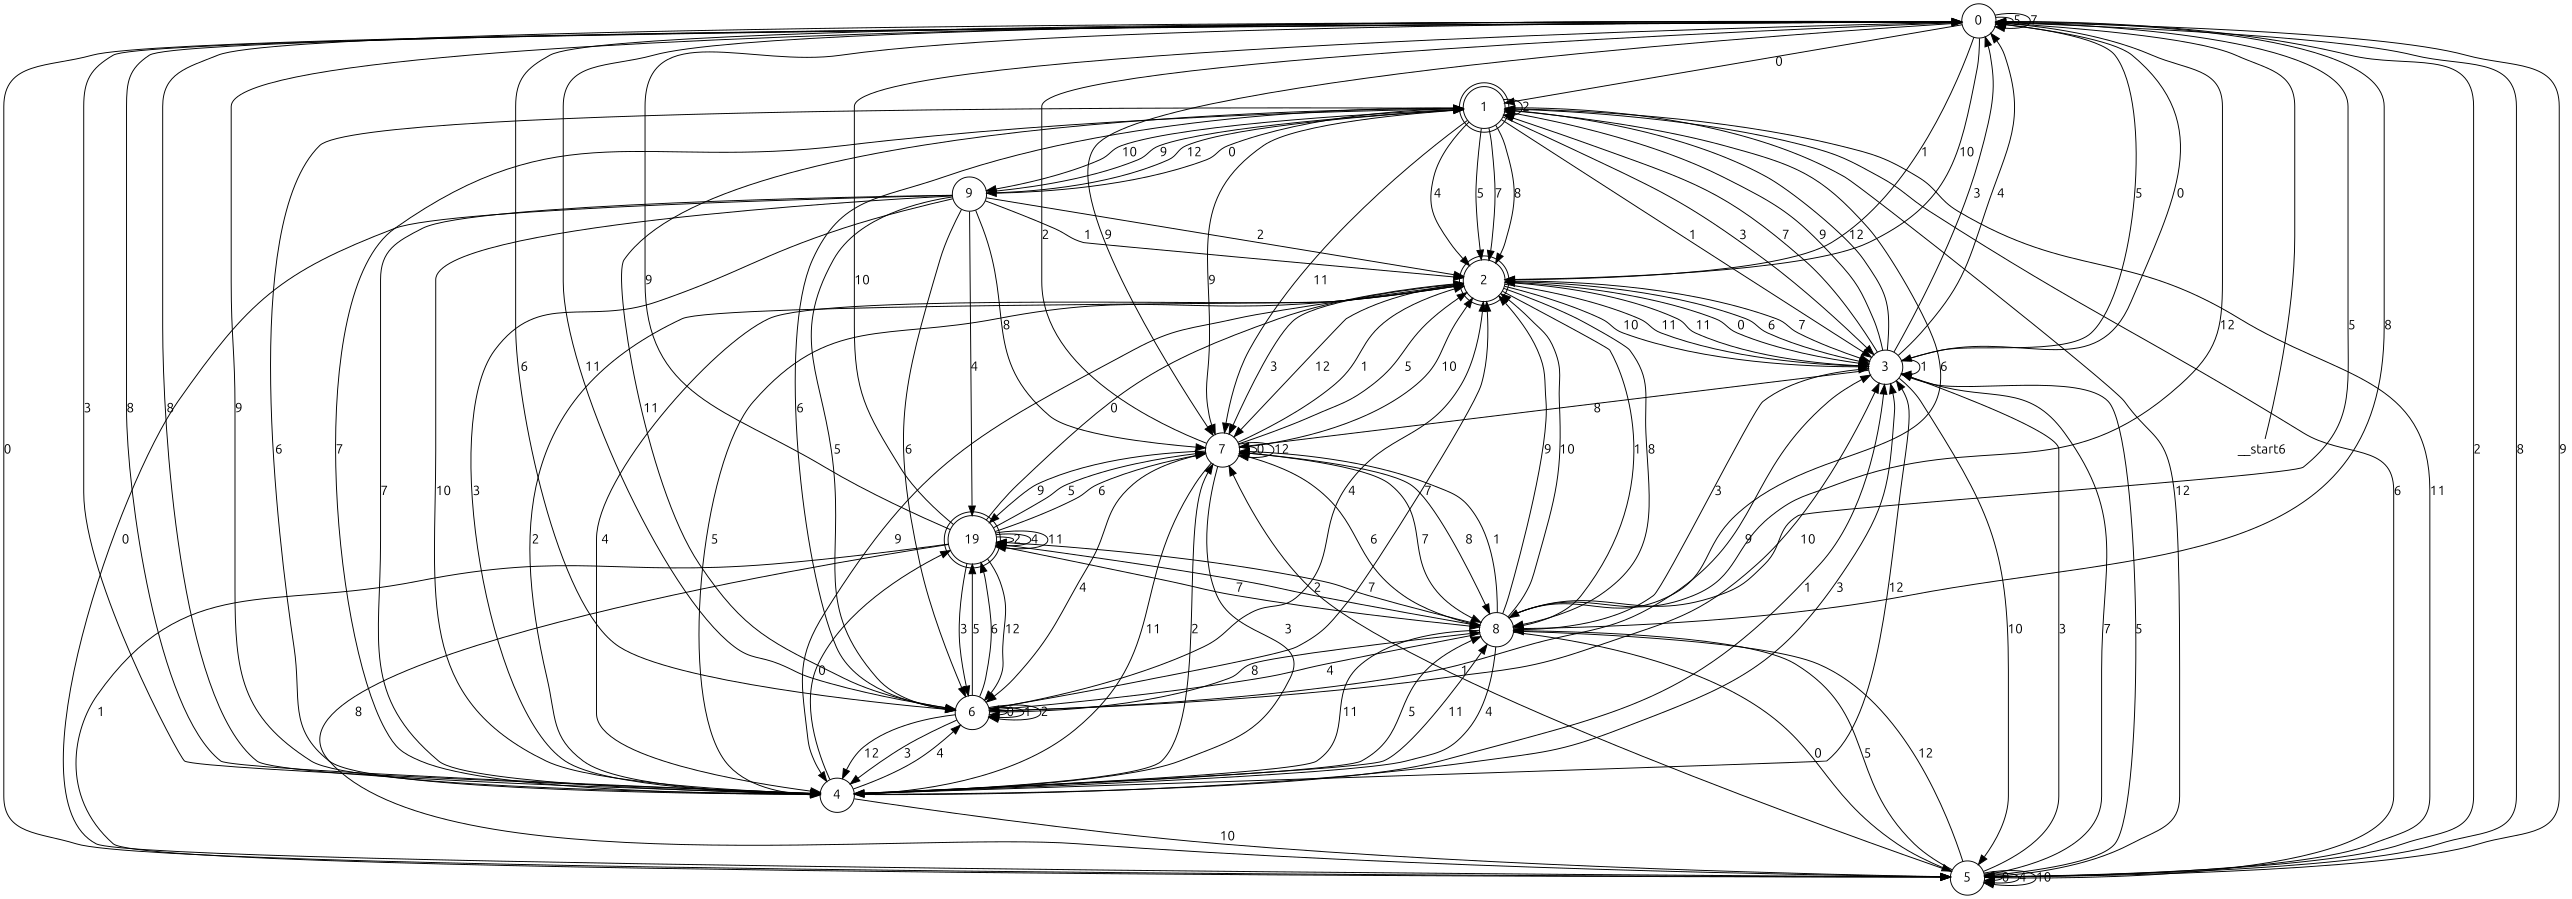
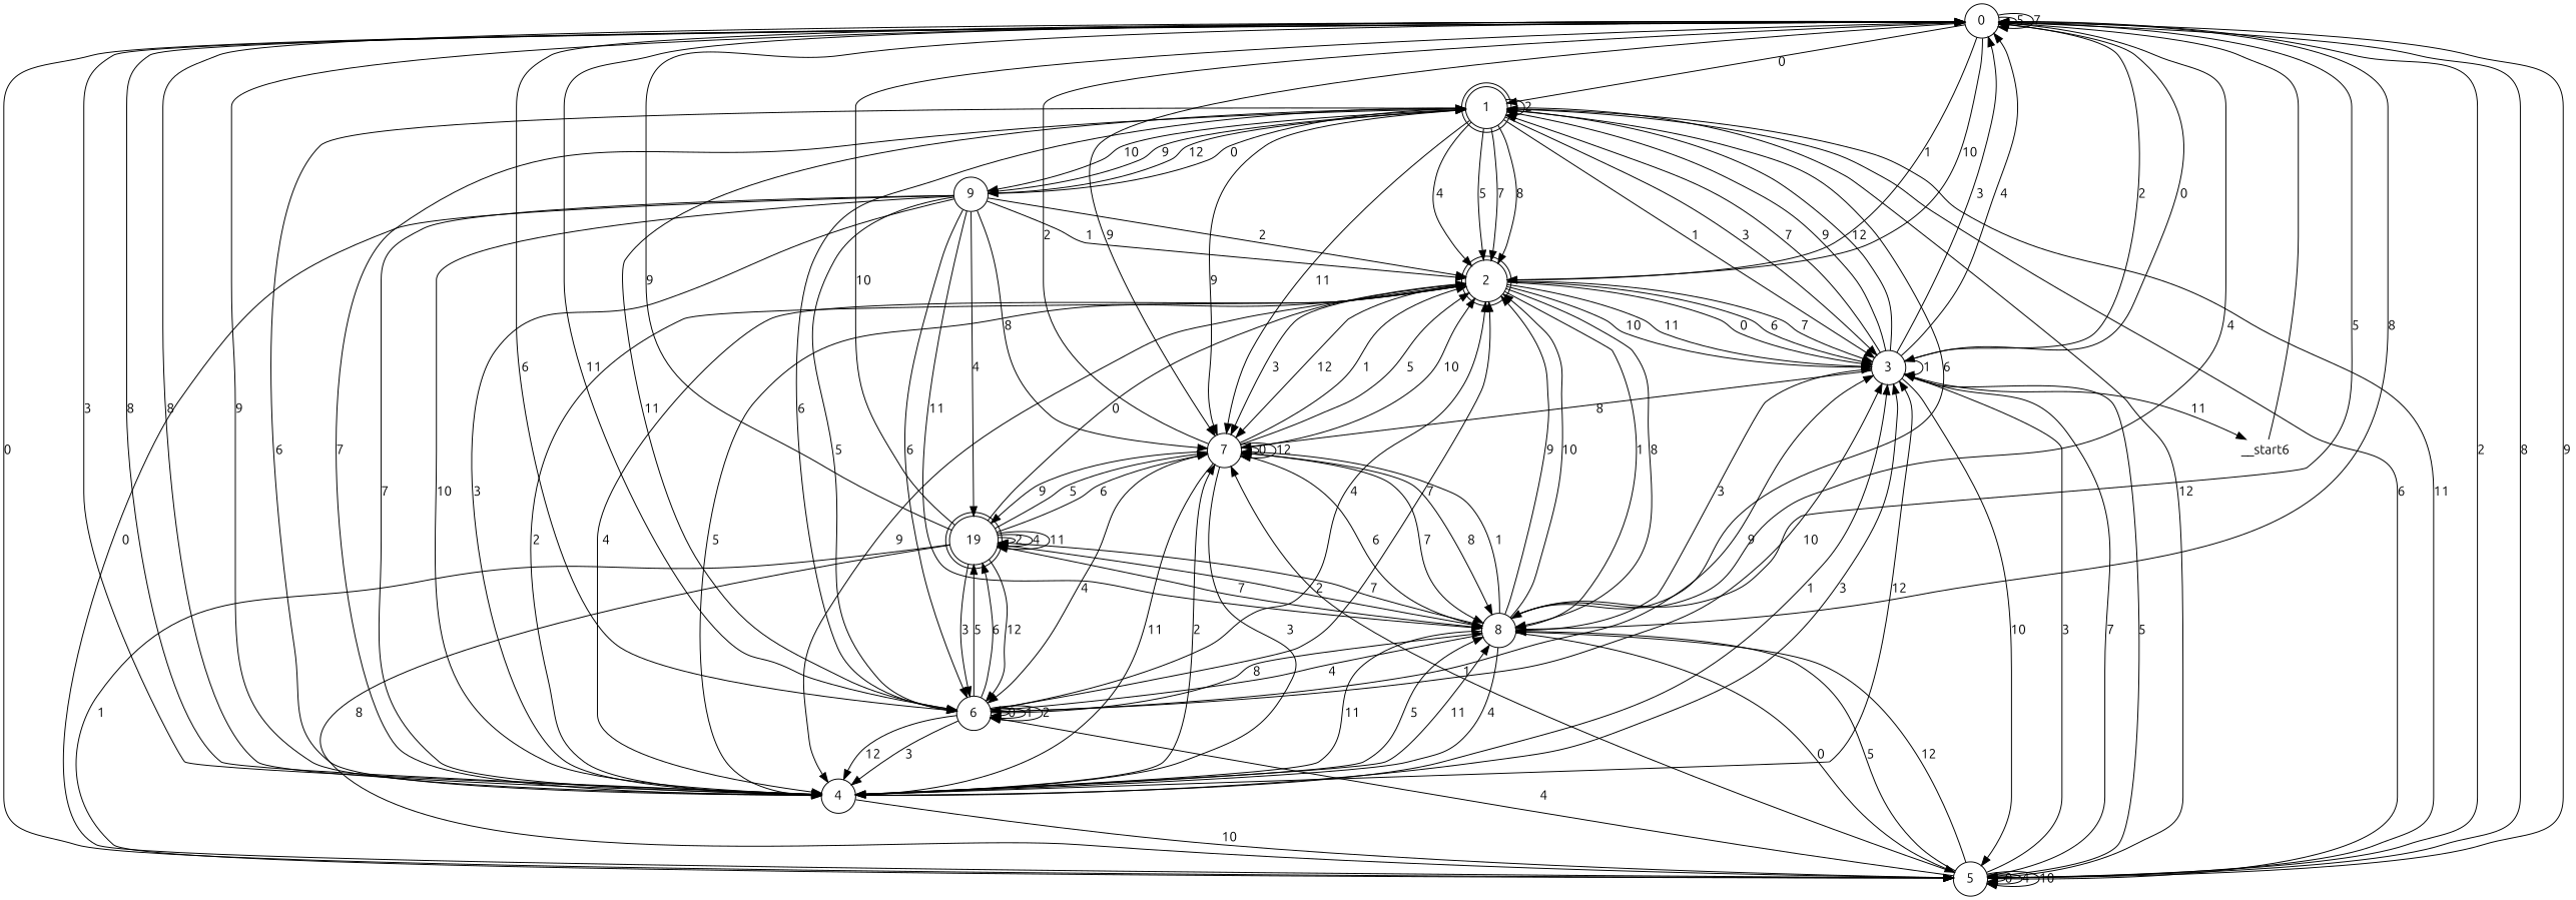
  digraph {
    fontname=Ubuntu
    node [fontname=Ubuntu shape=circle]
    edge [fontname=Ubuntu]
    n1 [label=0]
    n2 [label=1 shape=doublecircle]
    n3 [label=2 shape=doublecircle]
    n4 [label=3]
    n5 [label=4]
    n6 [label=5]
    n7 [label=6]
    n8 [label=7]
    n9 [label=8]
    n10 [label=9]
    n11 [label=19 shape=doublecircle]
    n12 [height=0 label=__start6 shape=none width=0]
    n1 -> n1 [label=5]
    n1 -> n1 [label=7]
    n1 -> n2 [label=0]
    n1 -> n3 [label=1]
    n1 -> n3 [label=10]
-   n1 -> n4 [label=5]
+   n1 -> n4 [label=2]
    n1 -> n5 [label=3]
    n1 -> n5 [label=8]
    n1 -> n6 [label=0]
    n1 -> n7 [label=6]
    n1 -> n7 [label=11]
    n1 -> n8 [label=9]
-   n1 -> n9 [label=12]
+   n1 -> n9 [label=4]
    n2 -> n2 [label=2]
    n2 -> n3 [label=4]
    n2 -> n3 [label=5]
    n2 -> n3 [label=7]
    n2 -> n3 [label=8]
    n2 -> n4 [label=1]
    n2 -> n4 [label=3]
    n2 -> n6 [label=12]
    n2 -> n7 [label=6]
    n2 -> n8 [label=9]
    n2 -> n8 [label=11]
    n2 -> n10 [label=0]
    n2 -> n10 [label=10]
    n3 -> n4 [label=0]
    n3 -> n4 [label=6]
    n3 -> n4 [label=7]
    n3 -> n4 [label=10]
    n3 -> n4 [label=11]
    n3 -> n5 [label=2]
    n3 -> n5 [label=4]
    n3 -> n5 [label=5]
    n3 -> n5 [label=9]
    n3 -> n8 [label=3]
    n3 -> n8 [label=12]
    n3 -> n9 [label=1]
    n3 -> n9 [label=8]
    n4 -> n1 [label=0]
    n4 -> n1 [label=3]
    n4 -> n1 [label=4]
    n4 -> n2 [label=7]
    n4 -> n2 [label=9]
    n4 -> n2 [label=12]
-   n4 -> n3 [label=11]
+   n4 -> n12 [label=11]
    n4 -> n4 [label=1]
    n4 -> n6 [label=5]
    n4 -> n6 [label=10]
    n4 -> n8 [label=8]
    n5 -> n1 [label=8]
    n5 -> n1 [label=9]
    n5 -> n2 [label=6]
    n5 -> n2 [label=7]
    n5 -> n4 [label=1]
    n5 -> n4 [label=3]
    n5 -> n4 [label=12]
    n5 -> n6 [label=10]
-   n5 -> n7 [label=4]
+   n6 -> n7 [label=4]
    n5 -> n8 [label=2]
    n5 -> n9 [label=5]
    n5 -> n9 [label=11]
-   n5 -> n11 [label=0]
    n6 -> n1 [label=2]
    n6 -> n1 [label=8]
    n6 -> n1 [label=9]
    n6 -> n2 [label=6]
    n6 -> n2 [label=11]
    n6 -> n4 [label=3]
    n6 -> n4 [label=7]
    n6 -> n6 [label=0]
    n6 -> n6 [label=4]
    n6 -> n6 [label=10]
    n6 -> n8 [label=1]
    n6 -> n9 [label=5]
    n6 -> n9 [label=12]
    n7 -> n2 [label=11]
    n7 -> n3 [label=4]
    n7 -> n3 [label=7]
    n7 -> n4 [label=9]
    n7 -> n4 [label=10]
    n7 -> n5 [label=3]
    n7 -> n5 [label=12]
    n7 -> n7 [label=0]
    n7 -> n7 [label=1]
    n7 -> n7 [label=2]
    n7 -> n9 [label=8]
    n7 -> n11 [label=5]
    n7 -> n11 [label=6]
    n8 -> n1 [label=2]
    n8 -> n3 [label=1]
    n8 -> n3 [label=5]
    n8 -> n3 [label=10]
    n8 -> n5 [label=3]
    n8 -> n5 [label=11]
    n8 -> n7 [label=4]
    n8 -> n8 [label=0]
    n8 -> n8 [label=12]
    n8 -> n9 [label=6]
    n8 -> n9 [label=7]
    n8 -> n9 [label=8]
    n8 -> n11 [label=9]
    n9 -> n1 [label=5]
    n9 -> n1 [label=8]
    n9 -> n2 [label=6]
    n9 -> n3 [label=9]
    n9 -> n3 [label=10]
    n9 -> n4 [label=3]
    n9 -> n5 [label=4]
    n9 -> n5 [label=11]
    n9 -> n6 [label=0]
    n9 -> n7 [label=4]
    n9 -> n8 [label=1]
    n9 -> n11 [label=2]
    n9 -> n11 [label=7]
    n10 -> n2 [label=9]
    n10 -> n2 [label=12]
    n10 -> n3 [label=1]
    n10 -> n3 [label=2]
    n10 -> n5 [label=3]
    n10 -> n5 [label=7]
    n10 -> n5 [label=10]
    n10 -> n6 [label=0]
    n10 -> n7 [label=5]
    n10 -> n7 [label=6]
    n10 -> n8 [label=8]
+   n10 -> n9 [label=11]
    n10 -> n11 [label=4]
    n11 -> n1 [label=9]
    n11 -> n1 [label=10]
    n11 -> n3 [label=0]
    n11 -> n6 [label=1]
    n11 -> n6 [label=8]
    n11 -> n7 [label=3]
    n11 -> n7 [label=12]
    n11 -> n8 [label=5]
    n11 -> n8 [label=6]
    n11 -> n9 [label=7]
    n11 -> n11 [label=2]
    n11 -> n11 [label=4]
    n11 -> n11 [label=11]
    n12 -> n1
  }
